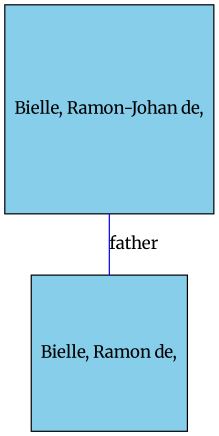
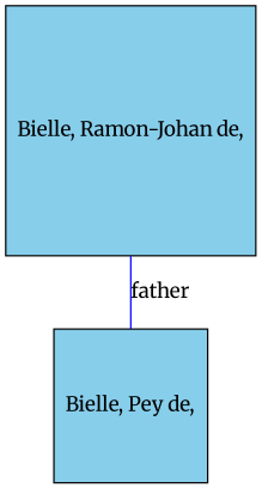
  digraph {
    fontname=Merriweather
    node [color=black regular=1 shape=box style=filled fillcolor=skyblue fontname=Merriweather]
-   n1 [label="Bielle, Ramon de,"]
+   n1 [label="Bielle, Pey de,"]
    n2 [label="Bielle, Ramon-Johan de,"]
    n2 -> n1 [arrowsize=0.0 dir=none label=father color=blue fontname=Merriweather]
  }
